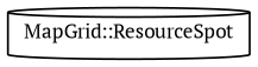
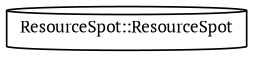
  digraph {
    rankdir=LR
    fontname="PT Serif"
-   n1 [color=black fillcolor=white fontname="PT Serif" fontsize=10 height=0.2 label="MapGrid::ResourceSpot" shape=cylinder style=filled width=0.4]
+   n1 [color=black fillcolor=white fontname="PT Serif" fontsize=10 height=0.2 label="ResourceSpot::ResourceSpot" shape=cylinder style=filled width=0.4]
  }
